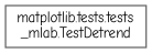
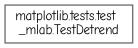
  digraph {
    rankdir=LR
    fontname="Comic Neue"
-   n1 [color=grey40 fillcolor=white fontname="Comic Neue" fontsize=10 height=0.2 label="matplotlib.tests.tests\l_mlab.TestDetrend" shape=box style=filled width=0.4]
+   n1 [color=grey40 fillcolor=white fontname="Comic Neue" fontsize=10 height=0.2 label="matplotlib.tests.test\l_mlab.TestDetrend" shape=box style=filled width=0.4]
  }
